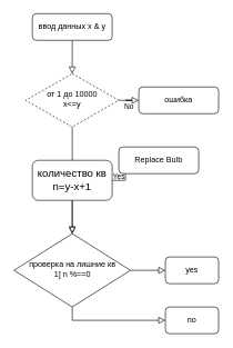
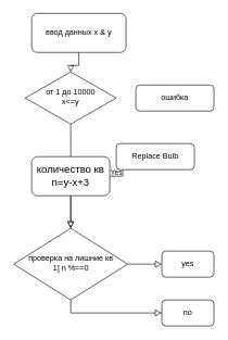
  <mxCell id="0" />
  <mxCell id="1" parent="0" />
  <mxCell id="2" value="" style="rounded=0;html=1;jettySize=auto;orthogonalLoop=1;fontSize=11;endArrow=block;endFill=0;endSize=8;strokeWidth=1;shadow=0;labelBackgroundColor=none;edgeStyle=orthogonalEdgeStyle;" parent="1" source="3" target="6" edge="1"><mxGeometry relative="1" as="geometry" /></mxCell>
- <mxCell id="3" value="ввод данных x &amp;amp; y" style="rounded=1;whiteSpace=wrap;html=1;fontSize=12;glass=0;strokeWidth=1;shadow=0;" parent="1" vertex="1"><mxGeometry x="48" y="20" width="120" height="40" as="geometry" /></mxCell>
+ <mxCell id="3" value="ввод данных x &amp;amp; y" style="rounded=1;whiteSpace=wrap;html=1;fontSize=12;glass=0;strokeWidth=1;shadow=0;" parent="1" vertex="1"><mxGeometry x="48" y="20" width="145" height="60" as="geometry" /></mxCell>
  <mxCell id="4" value="" style="rounded=0;html=1;jettySize=auto;orthogonalLoop=1;fontSize=11;endArrow=block;endFill=0;endSize=8;strokeWidth=1;shadow=0;labelBackgroundColor=none;edgeStyle=orthogonalEdgeStyle;" parent="1" source="6" edge="1"><mxGeometry y="20" relative="1" as="geometry"><mxPoint as="offset" /><mxPoint x="108" y="350" as="targetPoint" /></mxGeometry></mxCell>
- <mxCell id="5" value="No" style="edgeStyle=orthogonalEdgeStyle;rounded=0;html=1;jettySize=auto;orthogonalLoop=1;fontSize=11;endArrow=block;endFill=0;endSize=8;strokeWidth=1;shadow=0;labelBackgroundColor=none;" parent="1" source="6" target="7" edge="1"><mxGeometry y="10" relative="1" as="geometry"><mxPoint as="offset" /></mxGeometry></mxCell>
- <mxCell id="6" value="от 1 до 10000&lt;br&gt;x&amp;lt;=y" style="rhombus;whiteSpace=wrap;html=1;shadow=0;fontFamily=Helvetica;fontSize=12;align=center;strokeWidth=1;spacing=6;spacingTop=-4;dashed=1;" parent="1" vertex="1"><mxGeometry x="38" y="110" width="140" height="80" as="geometry" /></mxCell>
+ <mxCell id="6" value="от 1 до 10000&lt;br&gt;x&amp;lt;=y" style="rhombus;whiteSpace=wrap;html=1;shadow=0;fontFamily=Helvetica;fontSize=12;align=center;strokeWidth=1;spacing=6;spacingTop=-4;" parent="1" vertex="1"><mxGeometry x="38" y="110" width="140" height="80" as="geometry" /></mxCell>
  <mxCell id="7" value="ошибка" style="rounded=1;whiteSpace=wrap;html=1;fontSize=12;glass=0;strokeWidth=1;shadow=0;" parent="1" vertex="1"><mxGeometry x="208" y="130" width="120" height="40" as="geometry" /></mxCell>
  <mxCell id="8" value="" style="rounded=0;html=1;jettySize=auto;orthogonalLoop=1;fontSize=11;endArrow=block;endFill=0;endSize=8;strokeWidth=1;shadow=0;labelBackgroundColor=none;edgeStyle=orthogonalEdgeStyle;entryX=0.5;entryY=0;entryDx=0;entryDy=0;" parent="1" source="12" target="13" edge="1"><mxGeometry x="0.333" y="20" relative="1" as="geometry"><mxPoint as="offset" /><mxPoint x="58" y="330" as="sourcePoint" /></mxGeometry></mxCell>
  <mxCell id="9" value="Yes" style="edgeStyle=orthogonalEdgeStyle;rounded=0;html=1;jettySize=auto;orthogonalLoop=1;fontSize=11;endArrow=block;endFill=0;endSize=8;strokeWidth=1;shadow=0;labelBackgroundColor=none;exitX=1;exitY=0.5;exitDx=0;exitDy=0;" parent="1" source="12" target="11" edge="1"><mxGeometry y="10" relative="1" as="geometry"><mxPoint as="offset" /><mxPoint x="108" y="290" as="sourcePoint" /></mxGeometry></mxCell>
  <mxCell id="10" value="yes" style="rounded=1;whiteSpace=wrap;html=1;fontSize=12;glass=0;strokeWidth=1;shadow=0;" parent="1" vertex="1"><mxGeometry x="248" y="385" width="80" height="40" as="geometry" /></mxCell>
  <mxCell id="11" value="Replace Bulb" style="rounded=1;whiteSpace=wrap;html=1;fontSize=12;glass=0;strokeWidth=1;shadow=0;" parent="1" vertex="1"><mxGeometry x="178" y="220" width="120" height="40" as="geometry" /></mxCell>
- <mxCell id="12" value="количество кв&lt;br&gt;n=y-x+1" style="rounded=1;whiteSpace=wrap;html=1;fontSize=16;" parent="1" vertex="1"><mxGeometry x="48" y="240" width="120" height="60" as="geometry" /></mxCell>
+ <mxCell id="12" value="количество кв&lt;br&gt;n=y-x+3" style="rounded=1;whiteSpace=wrap;html=1;fontSize=16;" parent="1" vertex="1"><mxGeometry x="48" y="240" width="120" height="60" as="geometry" /></mxCell>
  <mxCell id="13" value="проверка на лишние кв&lt;br&gt;1] n %==0" style="rhombus;whiteSpace=wrap;html=1;shadow=0;fontFamily=Helvetica;fontSize=12;align=center;strokeWidth=1;spacing=6;spacingTop=-4;" parent="1" vertex="1"><mxGeometry x="20.5" y="350" width="175" height="110" as="geometry" /></mxCell>
  <mxCell id="14" value="" style="rounded=0;html=1;jettySize=auto;orthogonalLoop=1;fontSize=11;endArrow=block;endFill=0;endSize=8;strokeWidth=1;shadow=0;labelBackgroundColor=none;edgeStyle=orthogonalEdgeStyle;exitX=1;exitY=0.5;exitDx=0;exitDy=0;entryX=0;entryY=0.5;entryDx=0;entryDy=0;" parent="1" source="13" target="10" edge="1"><mxGeometry relative="1" as="geometry"><mxPoint x="208" y="390" as="sourcePoint" /><mxPoint x="218" y="530" as="targetPoint" /></mxGeometry></mxCell>
  <mxCell id="15" value="no" style="rounded=1;whiteSpace=wrap;html=1;fontSize=12;glass=0;strokeWidth=1;shadow=0;" parent="1" vertex="1"><mxGeometry x="248" y="460" width="80" height="40" as="geometry" /></mxCell>
  <mxCell id="16" value="" style="rounded=0;html=1;jettySize=auto;orthogonalLoop=1;fontSize=11;endArrow=block;endFill=0;endSize=8;strokeWidth=1;shadow=0;labelBackgroundColor=none;edgeStyle=orthogonalEdgeStyle;entryX=0;entryY=0.5;entryDx=0;entryDy=0;exitX=0.5;exitY=1;exitDx=0;exitDy=0;" parent="1" source="13" target="15" edge="1"><mxGeometry relative="1" as="geometry"><mxPoint x="108" y="470" as="sourcePoint" /><mxPoint x="160" y="515" as="targetPoint" /></mxGeometry></mxCell>
